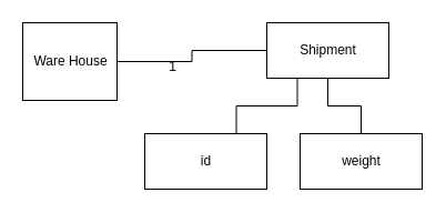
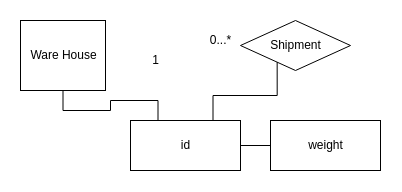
  <mxCell id="0" />
  <mxCell id="1" parent="0" />
- <mxCell id="2" style="edgeStyle=orthogonalEdgeStyle;rounded=0;orthogonalLoop=1;jettySize=auto;html=1;entryX=0;entryY=0.5;entryDx=0;entryDy=0;endArrow=none;endFill=0;" edge="1" parent="1" source="3" target="4"><mxGeometry relative="1" as="geometry" /></mxCell>
  <mxCell id="3" value="Ware House" style="html=1;strokeColor=#000000;" vertex="1" parent="1"><mxGeometry x="20" y="20" width="85" height="70" as="geometry" /></mxCell>
- <mxCell id="4" value="Shipment" style="html=1;strokeColor=#000000;" vertex="1" parent="1"><mxGeometry x="240" y="20" width="110" height="50" as="geometry" /></mxCell>
+ <mxCell id="4" value="Shipment" style="rhombus;html=1;strokeColor=#000000;" vertex="1" parent="1"><mxGeometry x="240" y="20" width="110" height="50" as="geometry" /></mxCell>
  <mxCell id="5" value="1" style="text;html=1;align=center;verticalAlign=middle;resizable=0;points=[];autosize=1;" vertex="1" parent="1"><mxGeometry x="145" y="50" width="20" height="20" as="geometry" /></mxCell>
- <mxCell id="7" style="edgeStyle=orthogonalEdgeStyle;rounded=0;orthogonalLoop=1;jettySize=auto;html=1;endArrow=none;endFill=0;" edge="1" parent="1" source="8" target="4"><mxGeometry relative="1" as="geometry" /></mxCell>
+ <mxCell id="6" value="0...*" style="text;html=1;align=center;verticalAlign=middle;resizable=0;points=[];autosize=1;" vertex="1" parent="1"><mxGeometry x="200" y="30" width="40" height="20" as="geometry" /></mxCell>
+ <mxCell id="7" style="edgeStyle=orthogonalEdgeStyle;rounded=0;orthogonalLoop=1;jettySize=auto;html=1;endArrow=none;endFill=0;" edge="1" parent="1" source="8" target="11"><mxGeometry relative="1" as="geometry" /></mxCell>
  <mxCell id="8" value="weight" style="html=1;strokeColor=#000000;" vertex="1" parent="1"><mxGeometry x="270" y="120" width="110" height="50" as="geometry" /></mxCell>
  <mxCell id="9" style="edgeStyle=orthogonalEdgeStyle;rounded=0;orthogonalLoop=1;jettySize=auto;html=1;entryX=0.25;entryY=1;entryDx=0;entryDy=0;endArrow=none;endFill=0;exitX=0.75;exitY=0;exitDx=0;exitDy=0;" edge="1" parent="1" source="11" target="4"><mxGeometry relative="1" as="geometry" /></mxCell>
+ <mxCell id="10" style="edgeStyle=orthogonalEdgeStyle;rounded=0;orthogonalLoop=1;jettySize=auto;html=1;entryX=0.5;entryY=1;entryDx=0;entryDy=0;endArrow=none;endFill=0;exitX=0.25;exitY=0;exitDx=0;exitDy=0;" edge="1" parent="1" source="11" target="3"><mxGeometry relative="1" as="geometry" /></mxCell>
  <mxCell id="11" value="id" style="html=1;strokeColor=#000000;" vertex="1" parent="1"><mxGeometry x="130" y="120" width="110" height="50" as="geometry" /></mxCell>
